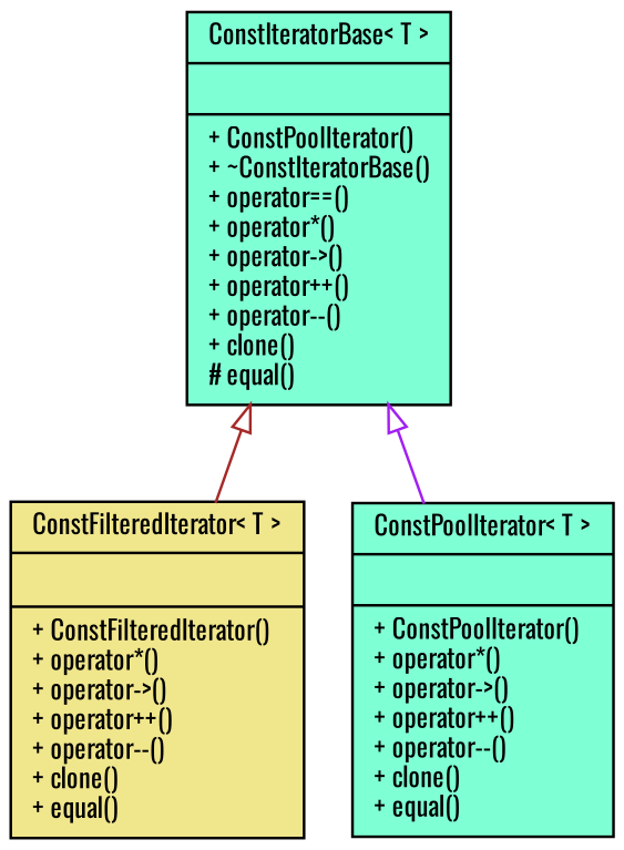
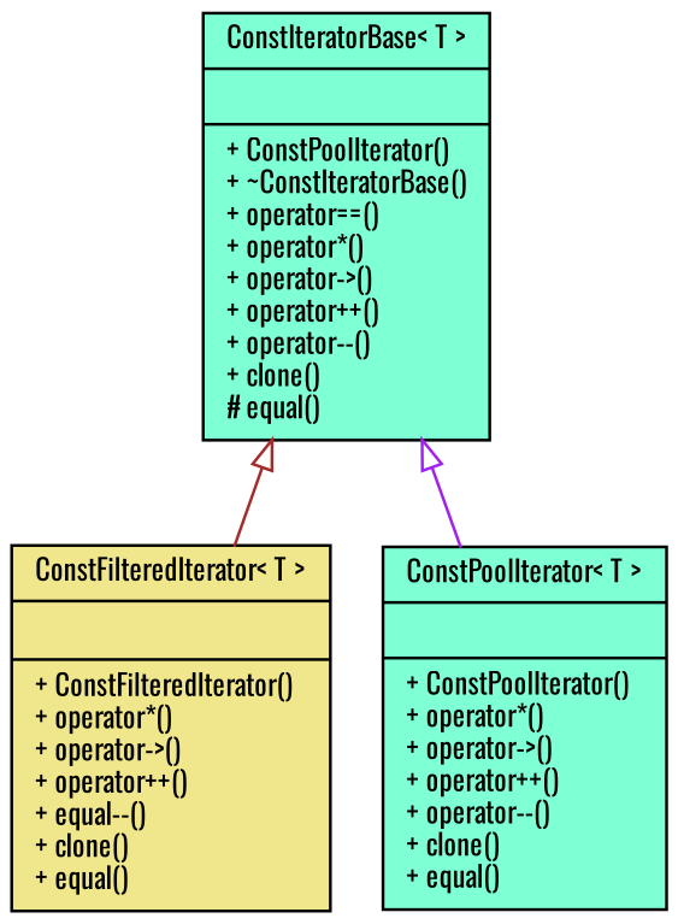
  digraph {
    fontname=Oswald
    node [color=black fillcolor=aquamarine fontname=Oswald fontsize=10 shape=record style=filled]
    edge [arrowtail=onormal dir=back fontname=Oswald fontsize=10 labelfontname=Helvetica labelfontsize=10 style=solid]
    n1 [fontcolor=black height=0.2 label="{ConstIteratorBase\< T \>\n||+ ConstPoolIterator()\l+ ~ConstIteratorBase()\l+ operator==()\l+ operator*()\l+ operator-\>()\l+ operator++()\l+ operator--()\l+ clone()\l# equal()\l}" width=0.4]
-   n2 [fillcolor=khaki height=0.2 label="{ConstFilteredIterator\< T \>\n||+ ConstFilteredIterator()\l+ operator*()\l+ operator-\>()\l+ operator++()\l+ operator--()\l+ clone()\l+ equal()\l}" width=0.4]
+   n2 [fillcolor=khaki height=0.2 label="{ConstFilteredIterator\< T \>\n||+ ConstFilteredIterator()\l+ operator*()\l+ operator-\>()\l+ operator++()\l+ equal--()\l+ clone()\l+ equal()\l}" width=0.4]
    n3 [height=0.2 label="{ConstPoolIterator\< T \>\n||+ ConstPoolIterator()\l+ operator*()\l+ operator-\>()\l+ operator++()\l+ operator--()\l+ clone()\l+ equal()\l}" width=0.4]
    n1 -> n2 [color=brown]
    n1 -> n3 [color=purple]
  }
